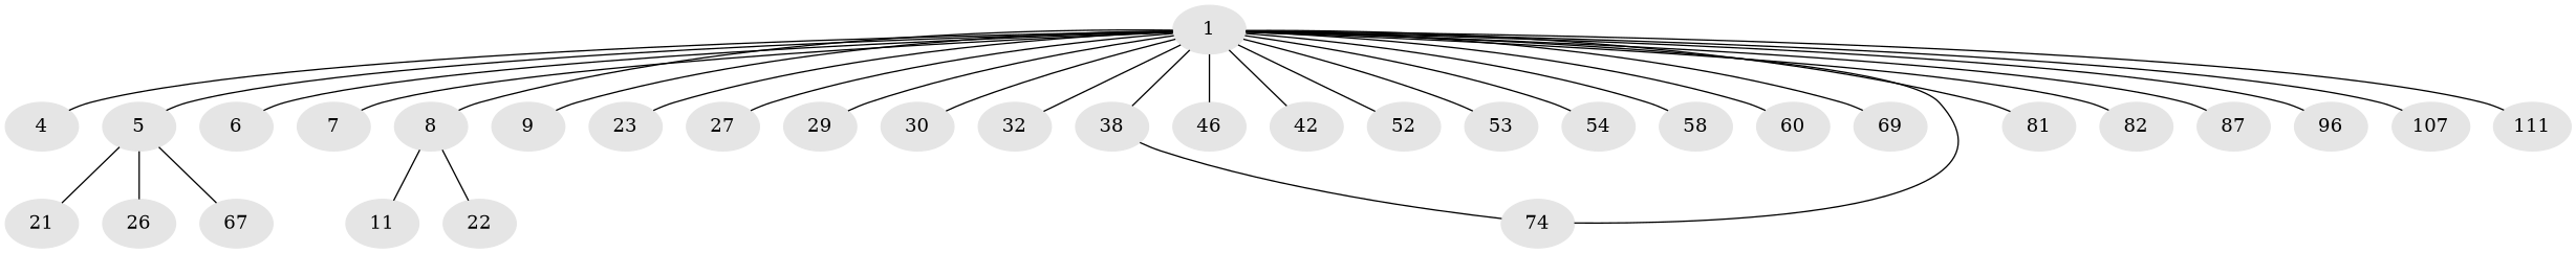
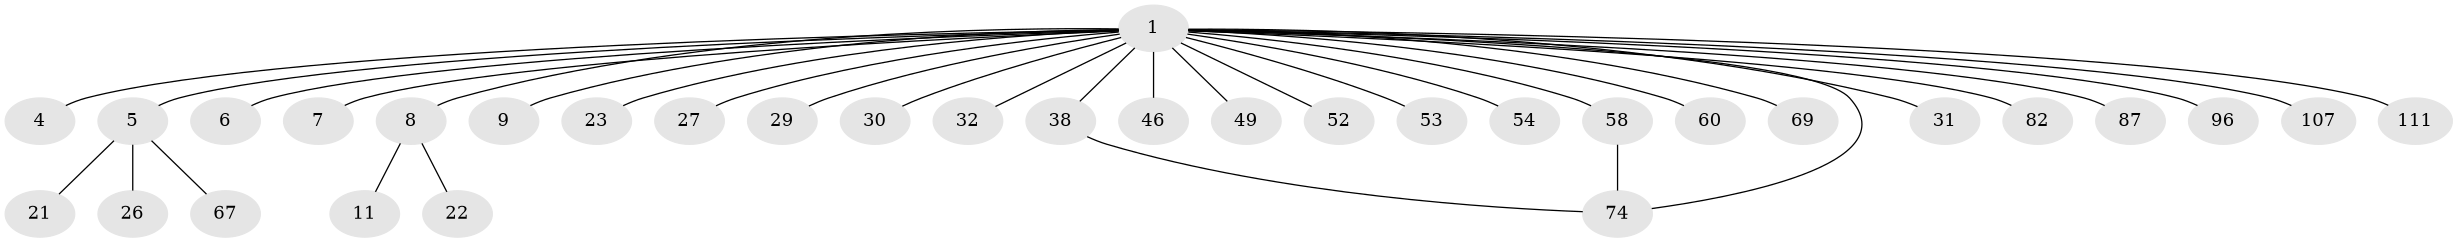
  graph {
    node [color=gray90 style=filled]
    1 [super="+3+16+2+14+18+101+51"]
    4
    5 [super="+10+13+15+47+35"]
    6
    7
    8 [super="+34+115+31"]
    9 [super="+77"]
    23 [super="+73+102+64"]
    27 [super="+44+55"]
    29 [super="+68+56"]
    30 [super="+62+45"]
    32 [super="+33"]
    38 [super="+79"]
    46 [super="+78"]
-   49 [label=42]
+   49
    52
    53
    54 [super="+59"]
    58
    60
    69
    74 [super="+85"]
-   81
+   81 [label=31]
    82 [super="+83"]
    87 [super="+92"]
    96
    107
    111
    21
    26
    67
    11 [super="+42"]
    22 [super="+61"]
    1 -- 4
    1 -- 5 [weight=2]
    1 -- 6
    1 -- 7
    1 -- 8 [weight=2]
    1 -- 9
    1 -- 23
    1 -- 27
    1 -- 29
    1 -- 30
    1 -- 32
    1 -- 38
    1 -- 46
    1 -- 49
    1 -- 52
    1 -- 53
    1 -- 54
    1 -- 58
    1 -- 60
    1 -- 69
    1 -- 74
    1 -- 81
    1 -- 82
    1 -- 87
    1 -- 96
    1 -- 107
    1 -- 111
    5 -- 21
    5 -- 26
    5 -- 67
    8 -- 11
    8 -- 22
    38 -- 74
+   58 -- 74
  }
